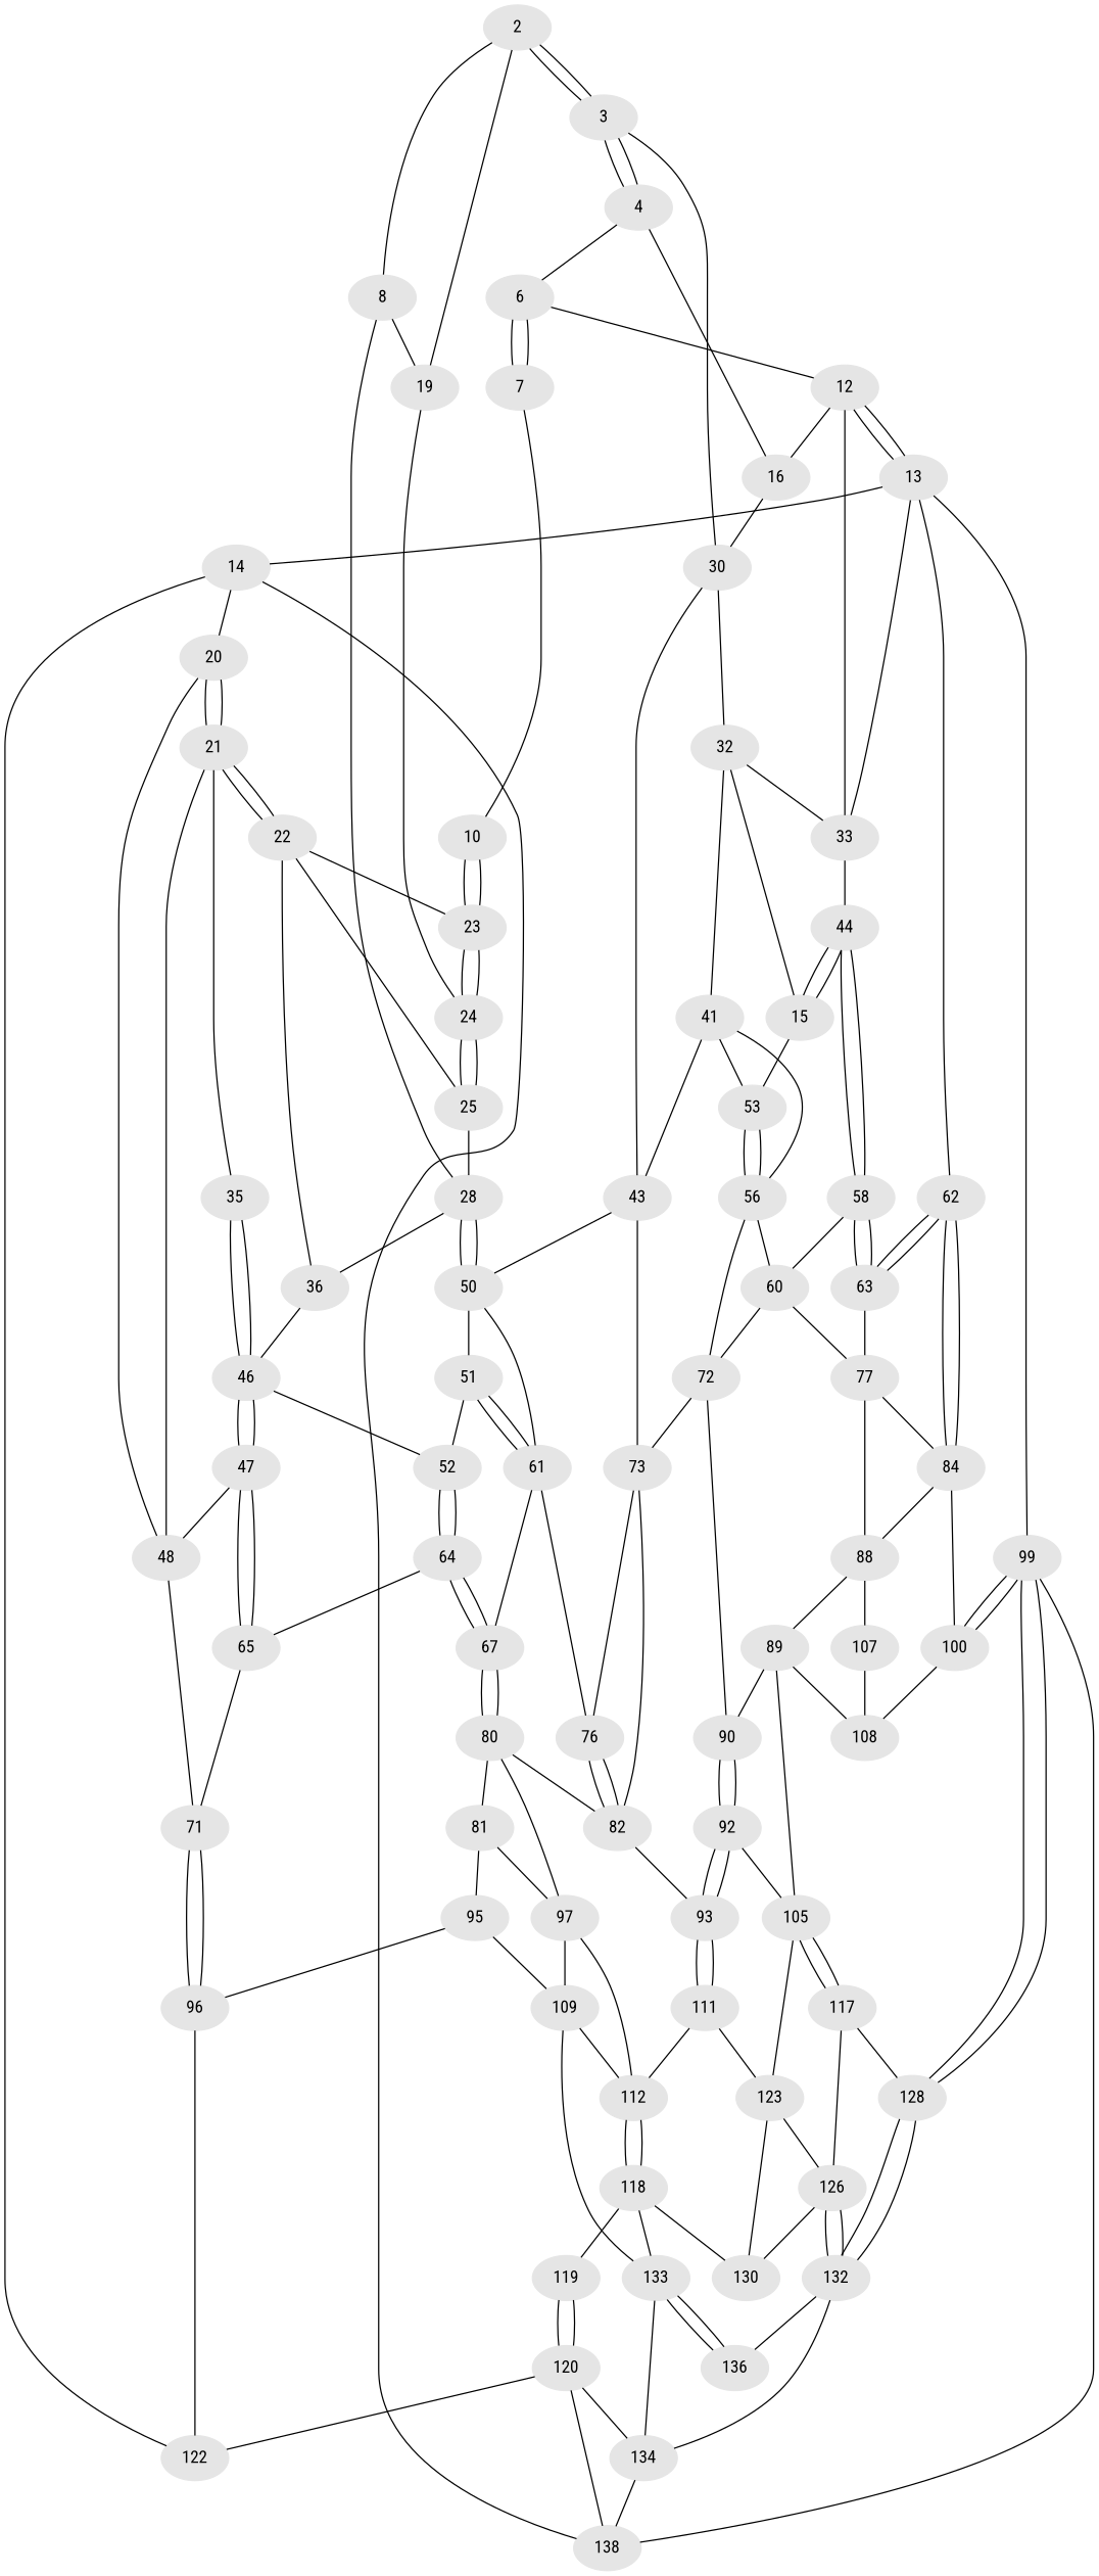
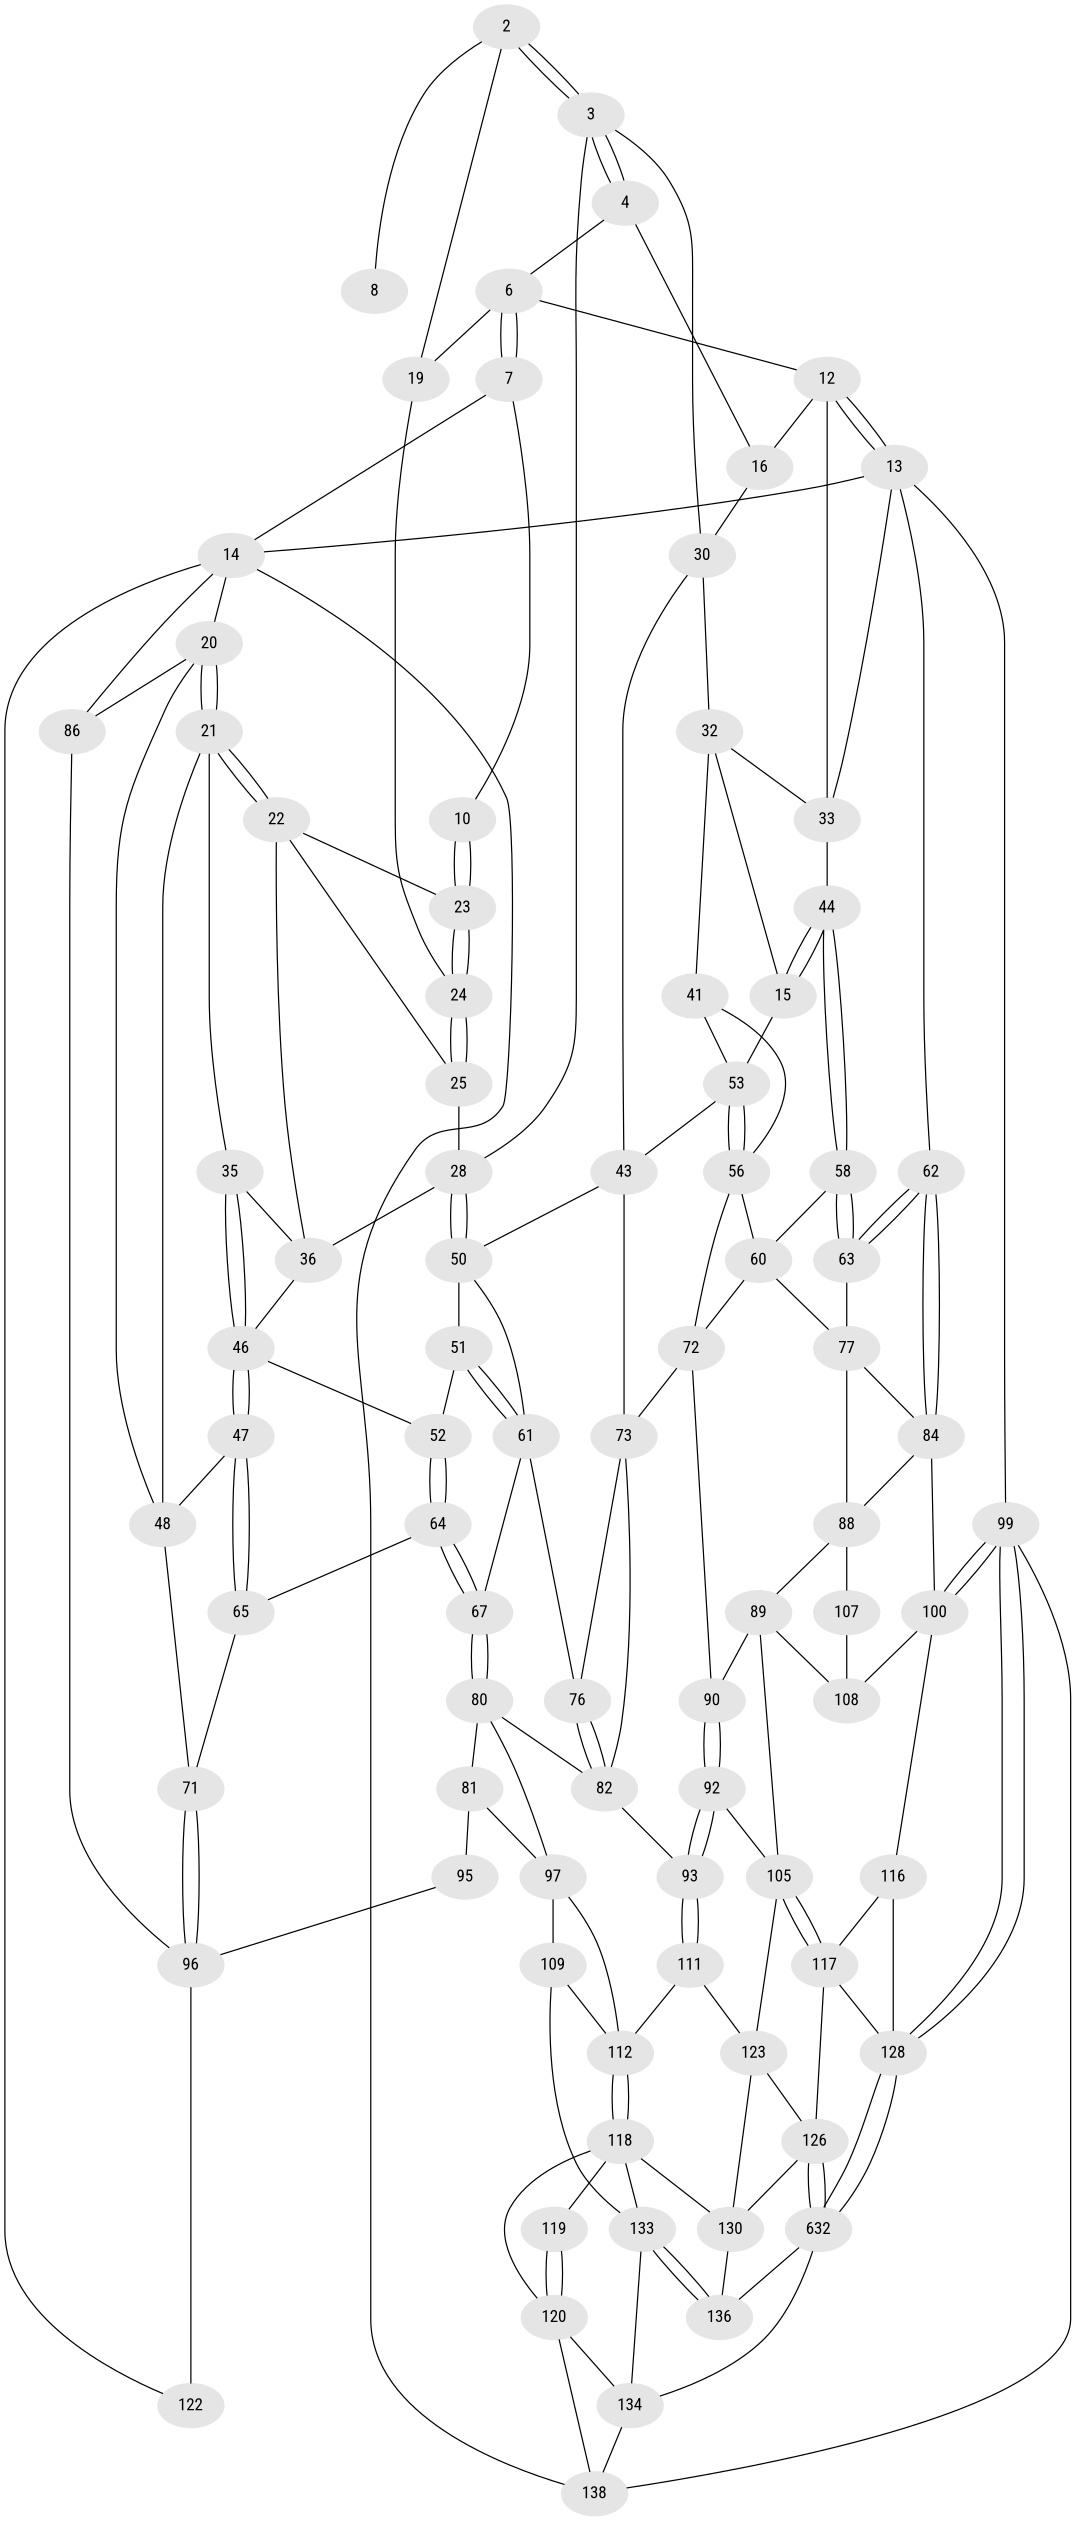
  graph {
    fontname="Roboto Condensed"
    node [color=gray90 fontname="Roboto Condensed" style=filled]
    edge [fontname="Roboto Condensed"]
    2 [super="+18"]
    8 [super="+9"]
    3 [super="+27"]
    19
    4 [super="+5"]
    28 [super="+29"]
    30 [super="+31"]
    24
    6
    16 [super="+17"]
    36 [super="+37"]
    50 [super="+55"]
    32 [super="+40"]
    43 [super="+54"]
    7 [super="+11"]
    12 [super="+15"]
    10
    14 [super="+87"]
    13 [super="+38"]
    33 [super="+39"]
    23
    20 [super="+68"]
+   86
    122
    138
    62
    99
    44
    63 [super="+75"]
    84 [super="+101"]
    100 [super="+115"]
    128 [super="+129"]
    21 [super="+34"]
    48 [super="+69"]
    96 [super="+102"]
    25
    22 [super="+26"]
    35
    71
    46 [super="+49"]
    51
    61 [super="+66"]
    41 [super="+42"]
    n44 [label=15]
    73 [super="+74"]
    53
    56 [super="+57"]
    58 [super="+59"]
    47
    52
    60 [super="+78"]
    72 [super="+79"]
    76
    82 [super="+91"]
    65 [super="+70"]
    64
    67
    77 [super="+85"]
    90
    88 [super="+103"]
    80 [super="+83"]
    81 [super="+94"]
    97 [super="+98"]
    95
    92
    93
    89 [super="+104"]
    107
    109 [super="+110"]
    112 [super="+113"]
    111
    108 [super="+114"]
+   116
    105 [super="+106"]
    117 [super="+125"]
    123 [super="+124"]
    133
    118 [super="+131"]
-   132 [super="+139"]
+   132 [super="+139" label=632]
    126 [super="+127"]
    130 [super="+135"]
    120 [super="+121"]
    119
    136
    134 [super="+137"]
    2 -- 8
    2 -- 3
    2 -- 3
    2 -- 19
-   8 -- 19
+   6 -- 19
    3 -- 4
    3 -- 4
-   8 -- 28
+   3 -- 28
    3 -- 30
    19 -- 24
    4 -- 6
    4 -- 16 [weight=2]
    28 -- 36
    28 -- 50
    28 -- 50
    30 -- 32
    30 -- 43
    24 -- 25
    24 -- 25
    6 -- 7
    6 -- 7
    6 -- 12
    16 -- 30
    36 -- 46
    50 -- 51
    50 -- 61
    32 -- 33
    32 -- 41
    32 -- n44
    43 -- 50
    43 -- 73
    7 -- 10
+   7 -- 14
    12 -- 16
    12 -- 13
    12 -- 13
    12 -- 33
    10 -- 23
    10 -- 23
    14 -- 20
+   14 -- 86
    14 -- 122
    14 -- 138
    13 -- 14
    13 -- 33
    13 -- 62
    13 -- 99
    33 -- 44
    23 -- 24
    23 -- 24
+   20 -- 86
    20 -- 21
    20 -- 21
    20 -- 48
+   86 -- 96
    62 -- 63
    62 -- 63
    62 -- 84
    62 -- 84
    99 -- 138
    99 -- 100
    99 -- 100
    99 -- 128
    99 -- 128
    44 -- n44
    44 -- n44
    44 -- 58
    44 -- 58
    63 -- 77
    84 -- 100
    84 -- 88
    100 -- 108
+   100 -- 116
    128 -- 132
    128 -- 132
    21 -- 48
    21 -- 22
    21 -- 22
    21 -- 35
    48 -- 71
    96 -- 122
    25 -- 28
    22 -- 36
    22 -- 23
    22 -- 25
+   35 -- 36
    35 -- 46
    35 -- 46
    71 -- 96
    71 -- 96
    46 -- 47
    46 -- 47
    46 -- 52
    51 -- 61
    51 -- 61
    51 -- 52
    61 -- 76
    61 -- 67
-   41 -- 43
+   53 -- 43
    41 -- 53
    41 -- 56
    n44 -- 53
    73 -- 76
    73 -- 82
    53 -- 56
    53 -- 56
    56 -- 60
    56 -- 72
    58 -- 63 [weight=2]
    58 -- 63
    58 -- 60
    47 -- 48
    47 -- 65
    47 -- 65
    52 -- 64
    52 -- 64
    60 -- 72
    60 -- 77
    72 -- 73
    72 -- 90
    76 -- 82
    76 -- 82
    82 -- 93
    65 -- 71
    64 -- 65
    64 -- 67
    64 -- 67
    67 -- 80
    67 -- 80
    77 -- 84
    77 -- 88
    90 -- 92
    90 -- 92
    88 -- 89
    88 -- 107
    80 -- 82
    80 -- 81
    80 -- 97
    81 -- 97
    81 -- 95
    97 -- 109
    97 -- 112
    95 -- 96
-   95 -- 109
    92 -- 93
    92 -- 93
    92 -- 105
    93 -- 111
    93 -- 111
    89 -- 90
    89 -- 108
    89 -- 105
    107 -- 108 [weight=2]
    109 -- 112
    109 -- 133
    112 -- 118
    112 -- 118
    111 -- 112
    111 -- 123
+   116 -- 128
+   116 -- 117
    105 -- 117
    105 -- 117
    105 -- 123
    117 -- 128
    117 -- 126
    123 -- 126
    123 -- 130
    133 -- 136
    133 -- 136
    133 -- 134
    118 -- 133
    118 -- 130
    118 -- 119
    132 -- 136
    132 -- 134
    126 -- 132
    126 -- 132
    126 -- 130
-   120 -- 122
+   130 -- 136
+   120 -- 118
    120 -- 138
    120 -- 134
    119 -- 120
    119 -- 120
    134 -- 138
  }
